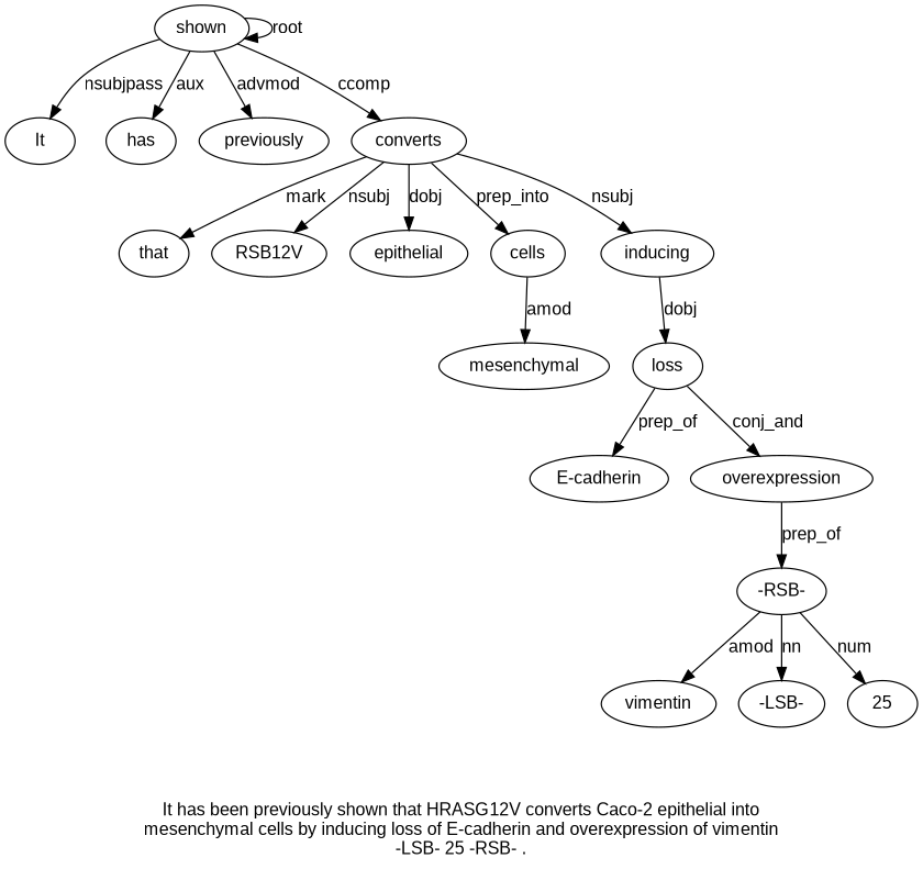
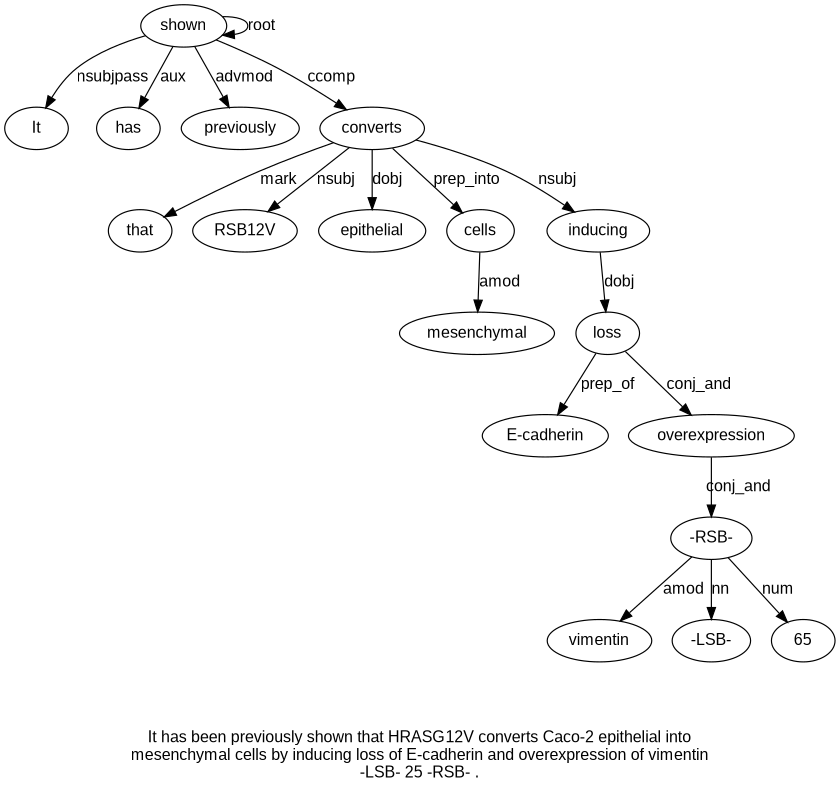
  digraph {
    fontname="Liberation Sans"
    label="It has been previously shown that HRASG12V converts Caco-2 epithelial into\nmesenchymal cells by inducing loss of E-cadherin and overexpression of vimentin\n-LSB- 25 -RSB- ."
    node [fillcolor=white fontname="Liberation Sans" style=filled]
    edge [fontname="Liberation Sans"]
    n1 [label=shown]
    n2 [label=It]
    n3 [label=has]
    n4 [label=previously]
    n5 [label=converts]
    n6 [label=that]
    n7 [label=RSB12V]
    n8 [label=epithelial]
    n9 [label=cells]
    n10 [label=inducing]
    n11 [label=mesenchymal]
    n12 [label=loss]
    n13 [label="E-cadherin"]
    n14 [label=overexpression]
    n15 [label="-RSB-"]
    n16 [label=vimentin]
    n17 [label="-LSB-"]
-   n18 [label=25]
+   n18 [label=65]
    n1 -> n1 [label=root]
    n1 -> n2 [label=nsubjpass]
    n1 -> n3 [label=aux]
    n1 -> n4 [label=advmod]
    n1 -> n5 [label=ccomp]
    n5 -> n6 [label=mark]
    n5 -> n7 [label=nsubj]
    n5 -> n8 [label=dobj]
    n5 -> n9 [label=prep_into]
    n5 -> n10 [label=nsubj]
    n9 -> n11 [label=amod]
    n10 -> n12 [label=dobj]
    n12 -> n13 [label=prep_of]
    n12 -> n14 [label=conj_and]
-   n14 -> n15 [label=prep_of]
+   n14 -> n15 [label=conj_and]
    n15 -> n16 [label=amod]
    n15 -> n17 [label=nn]
    n15 -> n18 [label=num]
  }
